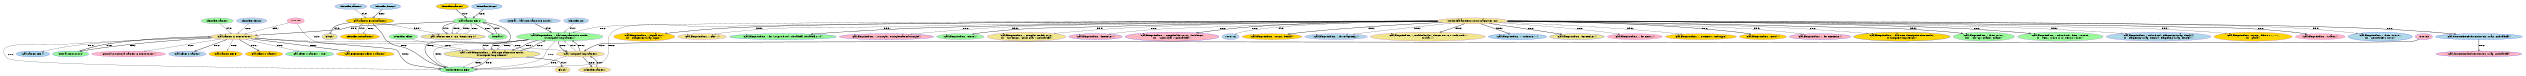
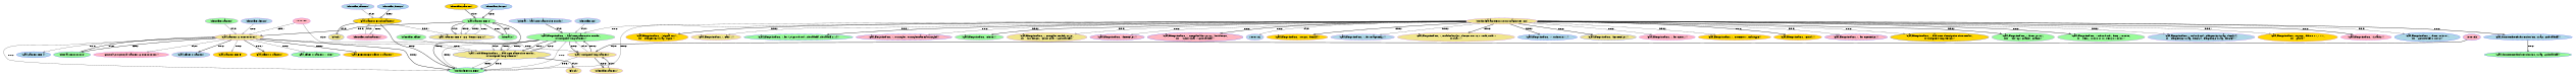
  digraph {
    node [color=purple fillcolor=lightblue style=filled]
    edge [arrowhead=odot style=bold]
    n1 [fillcolor=palegreen label="(Call,file_printf(ms, \", bad note name size 0x%lx\",\n \t\t(unsigned long)namesz))"]
    n2 [fillcolor=khaki label="(Call,(unsigned long)namesz)"]
    n3 [color=blue fillcolor=khaki label="(Call,(void)file_printf(ms, \", bad note name size 0x%lx\",\n \t\t(unsigned long)namesz))"]
    n4 [color=blue fillcolor=palegreen label="(MethodReturn,RET)"]
    n5 [fillcolor=khaki label="(Identifier,namesz)"]
    n6 [fillcolor=khaki label="(Block,)"]
    n7 [fillcolor=khaki label="(MethodParameterIn,struct magic_set *ms)"]
    n8 [fillcolor=gold label="(Call,file_printf(ms, \"%02x\", desc[i]))"]
    n9 [label="(Call,file_printf(ms, \", for DragonFly\"))"]
    n10 [fillcolor=khaki label="(Call,file_printf(ms, \", BuildID[%s]=\", descsz == 16 ? \"md5/uuid\" :\n\t\t\"sha1\"))"]
    n11 [color=blue label="(Call,file_printf(ms, \"<unknown>\"))"]
    n12 [color=blue fillcolor=khaki label="(Call,file_printf(ms, \"kFreeBSD\"))"]
    n13 [fillcolor=lightpink label="(Call,file_printf(ms, \", for GNU/\"))"]
    n14 [fillcolor=gold label="(Call,file_printf(ms, \", note=%u\", xnh_type))"]
    n15 [fillcolor=gold label="(Call,file_printf(ms, \"Hurd\"))"]
    n16 [color=blue fillcolor=lightpink label="(Call,file_printf(ms, \", for OpenBSD\"))"]
    n17 [color=blue fillcolor=gold label="(Call,file_printf(ms, \", bad note description size 0x%lx\",\n \t\t(unsigned long)descsz))"]
    n18 [fillcolor=palegreen label="(Call,file_printf(ms, \", from '%.*s'\",\n\t\t\t\t    (int)(cp - cname), cname))"]
    n19 [fillcolor=palegreen label="(Call,file_printf(ms, \" %d.%d.%d\", desc / 100000,\n\t\t    desc / 10000 % 10, desc % 10000))"]
    n20 [label="(Call,file_printf(ms, \" %d.%d.%d\", elf_getu32(swap, desc[1]),\n\t\t    elf_getu32(swap, desc[2]), elf_getu32(swap, desc[3])))"]
    n21 [fillcolor=gold label="(Call,file_printf(ms, \"%s%s\", did++ ? \",\" : \"\",\n\t\t\t    pax[i]))"]
    n22 [fillcolor=lightpink label="(Call,file_printf(ms, \"Solaris\"))"]
    n23 [color=blue label="(Call,file_printf(ms, \", from '%.31s'\",\n\t\t\t    &nbuf[doff + 0x7c]))"]
    n24 [color=blue label="(Call,do_note_freebsd_version(ms, swap, &nbuf[doff]))"]
    n25 [fillcolor=gold label="(Call,file_printf(ms, \" (signal %u)\",\n\t\t\t    elf_getu32(swap, signo)))"]
    n26 [fillcolor=khaki label="(Call,file_printf(ms, \", PaX: \"))"]
    n27 [color=blue fillcolor=palegreen label="(Call,file_printf(ms, \", for SuSE %d.%d\", nbuf[doff], nbuf[doff + 1]))"]
    n28 [color=blue fillcolor=lightpink label="(Call,file_printf(ms, \", %s-style\", os_style_names[os_style]))"]
    n29 [fillcolor=palegreen label="(Call,file_printf(ms, \"Linux\"))"]
    n30 [fillcolor=khaki label="(Call,file_printf(ms, \", compiler model: %.*s\",\n\t\t\t    (int)descsz, (const char *)&nbuf[doff]))"]
    n31 [color=blue fillcolor=lightpink label="(Call,file_printf(ms, \"kNetBSD\"))"]
    n32 [color=blue fillcolor=lightpink label="(Call,file_printf(ms, \", compiled for: %.*s\", (int)descsz,\n\t\t\t    (const char *)&nbuf[doff]))"]
    1000116
-   n34 [color=blue fillcolor=lightpink label="(Call,do_note_netbsd_version(ms, swap, &nbuf[doff]))"]
+   n34 [color=blue fillcolor=palegreen label="(Call,do_note_netbsd_version(ms, swap, &nbuf[doff]))"]
    n35 [fillcolor=khaki label="(Call,namesz & 0x80000000)"]
    n36 [color=blue fillcolor=palegreen label="(Call,offset + namesz > size)"]
    n37 [fillcolor=gold label="(Call,ELF_ALIGN(offset + namesz))"]
    n38 [color=blue label="(Call,namesz == 4)"]
    n39 [color=blue fillcolor=palegreen label="(Literal,0x80000000)"]
    n40 [fillcolor=lightpink label="(ControlStructure,if (namesz & 0x80000000))"]
    n41 [label="(Call,offset + namesz)"]
    n42 [fillcolor=gold label="(Call,namesz == 5)"]
    n43 [fillcolor=gold label="(Call,offset + namesz)"]
    n44 [fillcolor=palegreen label="(Call,namesz == 0)"]
    n45 [color=blue fillcolor=khaki label="(Call,(namesz == 0) && (descsz == 0))"]
    n46 [fillcolor=palegreen label="(Literal,0)"]
    n47 [color=blue fillcolor=gold label="(Call,namesz = xnh_namesz)"]
-   n48 [fillcolor=gold label="(Identifier,xnh_namesz)"]
+   n48 [fillcolor=lightpink label="(Identifier,xnh_namesz)"]
    n49 [color=blue fillcolor=khaki label="(Block,)"]
    n50 [label="(Identifier,namesz)"]
    n51 [fillcolor=palegreen label="(Identifier,namesz)"]
    n52 [color=blue fillcolor=gold label="(Identifier,namesz)"]
    n53 [label="(Literal,\", bad note name size 0x%lx\")"]
    n54 [label="(Identifier,ms)"]
    n55 [label="(Identifier,descsz)"]
    n56 [fillcolor=palegreen label="(Identifier,offset)"]
    n57 [color=blue label="(Identifier,descsz)"]
    n58 [color=blue label="(Identifier,descsz)"]
    1000193 [color=blue fillcolor=lightpink]
    1000188 [fillcolor=lightpink]
    n1 -> n2 [label="CFG: "]
    n1 -> n3 [arrowhead=onormal label="AST: " style=solid]
    n1 -> n3 [label="DDG: "]
    n1 -> n3 [arrowhead=onormal label="DDG: " style=solid]
    n1 -> n3 [label="DDG: "]
    n1 -> n4 [arrowhead=onormal label="DDG: " style=solid]
    n1 -> n4 [label="DDG: " style=solid]
    n2 -> n1 [label="AST: " style=solid]
    n2 -> n1 [label="DDG: "]
    n2 -> n4 [arrowhead=onormal label="DDG: " style=solid]
    n2 -> n5 [arrowhead=onormal label="CFG: "]
    n3 -> n1 [label="CFG: "]
    n3 -> n4 [label="DDG: " style=solid]
    n3 -> n4 [arrowhead=onormal label="DDG: "]
    n3 -> n6 [arrowhead=onormal label="AST: "]
    n5 -> n2 [label="AST: "]
    n7 -> n1 [arrowhead=onormal label="DDG: " style=solid]
    n7 -> n4 [label="DDG: " style=solid]
    n7 -> n8 [arrowhead=onormal label="DDG: "]
    n7 -> n9 [label="DDG: " style=solid]
    n7 -> n10 [label="DDG: "]
    n7 -> n11 [label="DDG: "]
    n7 -> n12 [label="DDG: "]
    n7 -> n13 [arrowhead=onormal label="DDG: " style=solid]
    n7 -> n14 [label="DDG: " style=solid]
    n7 -> n15 [label="DDG: "]
    n7 -> n16 [label="DDG: " style=solid]
    n7 -> n17 [arrowhead=onormal label="DDG: " style=solid]
    n7 -> n18 [arrowhead=onormal label="DDG: "]
    n7 -> n19 [arrowhead=onormal label="DDG: "]
    n7 -> n20 [label="DDG: " style=solid]
    n7 -> n21 [label="DDG: " style=solid]
    n7 -> n22 [arrowhead=onormal label="DDG: "]
    n7 -> n23 [arrowhead=onormal label="DDG: " style=solid]
    n7 -> n24 [arrowhead=onormal label="DDG: "]
    n7 -> n25 [label="DDG: "]
    n7 -> n26 [label="DDG: " style=solid]
    n7 -> n27 [arrowhead=onormal label="DDG: "]
    n7 -> n28 [label="DDG: " style=solid]
    n7 -> n29 [label="DDG: "]
    n7 -> n30 [label="DDG: " style=solid]
    n7 -> n31 [label="DDG: " style=solid]
    n7 -> n32 [arrowhead=onormal label="DDG: "]
    n7 -> 1000116 [label="AST: " style=solid]
    n24 -> n34 [label="DDG: "]
    n35 -> n2 [label="DDG: " style=solid]
    n35 -> n4 [arrowhead=onormal label="DDG: "]
    n35 -> n4 [arrowhead=onormal label="DDG: " style=solid]
    n35 -> n36 [label="DDG: " style=solid]
    n35 -> n37 [label="DDG: "]
    n35 -> n38 [arrowhead=onormal label="DDG: " style=solid]
    n35 -> n39 [label="CFG: "]
    n35 -> n40 [label="AST: " style=solid]
    n35 -> n41 [arrowhead=onormal label="DDG: "]
    n35 -> n42 [arrowhead=onormal label="DDG: " style=solid]
    n35 -> n43 [arrowhead=onormal label="DDG: "]
    n39 -> n35 [arrowhead=onormal label="AST: "]
    n44 -> n4 [label="DDG: "]
    n44 -> n35 [label="DDG: "]
    n44 -> n45 [label="AST: "]
    n44 -> n45 [arrowhead=onormal label="DDG: " style=solid]
    n44 -> n45 [label="DDG: " style=solid]
    n44 -> n46 [label="CFG: "]
    n45 -> n44 [label="CFG: " style=solid]
    n46 -> n44 [label="AST: "]
    n47 -> n4 [label="DDG: "]
    n47 -> n45 [arrowhead=onormal label="DDG: " style=solid]
    n47 -> n48 [arrowhead=onormal label="CFG: " style=solid]
    n47 -> n49 [label="AST: "]
    n48 -> n47 [arrowhead=onormal label="AST: " style=solid]
    n50 -> n47 [arrowhead=onormal label="AST: " style=solid]
    n51 -> n35 [label="AST: " style=solid]
    n52 -> n44 [arrowhead=onormal label="AST: "]
    n53 -> n1 [arrowhead=onormal label="AST: "]
    n54 -> n1 [arrowhead=onormal label="AST: " style=solid]
    n55 -> n35 [arrowhead=onormal label="CFG: " style=solid]
    n56 -> n3 [arrowhead=onormal label="CFG: " style=solid]
    n57 -> n47 [label="CFG: "]
    n58 -> n44 [arrowhead=onormal label="CFG: "]
    1000193 -> n2 [arrowhead=onormal label="AST: "]
    1000188 -> n3 [label="AST: " style=solid]
    1000188 -> n35 [arrowhead=onormal label="CFG: " style=solid]
  }
